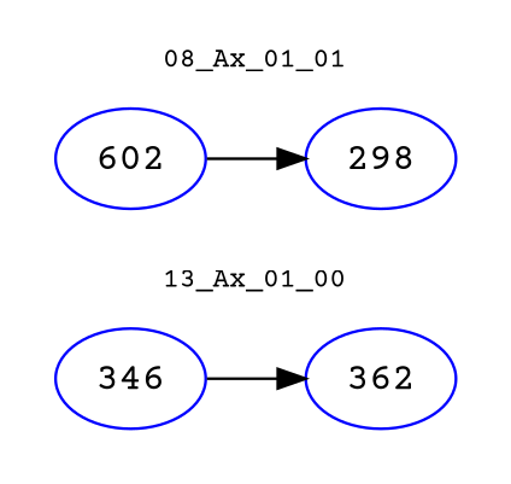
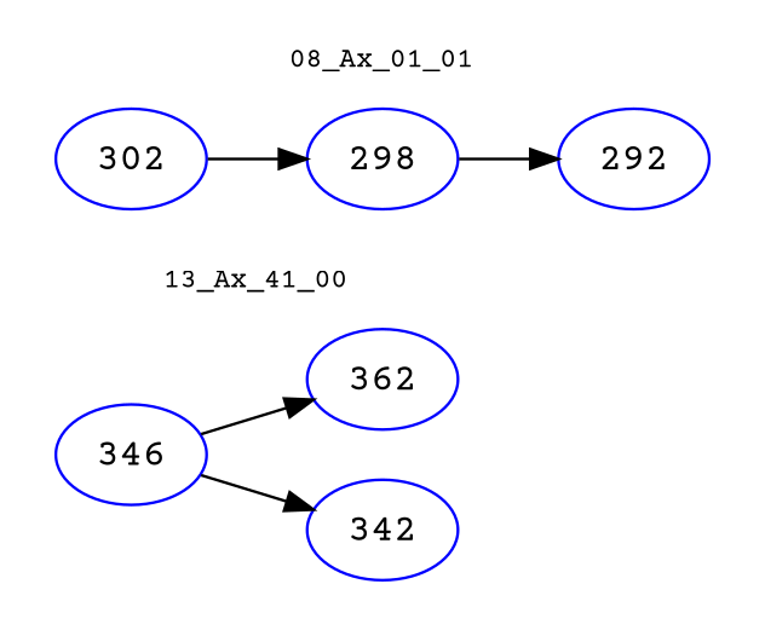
  digraph {
    fontname="Courier Prime"
    rankdir=LR
    node [color=blue fontname="Courier Prime"]
    edge [color=black fontname="Courier Prime"]
    n1 [label=346]
+   n2 [label=342]
    n3 [label=362]
    n4 [label=298]
-   n6 [label=602]
+   n5 [label=292]
+   n6 [label=302]
    subgraph cluster_1 {
      color=white
      fontsize=10
-     label="13_Ax_01_00"
+     label="13_Ax_41_00"
      n1
+     n2
      n3
    }
    subgraph cluster_2 {
      color=white
      fontsize=10
      label="08_Ax_01_01"
      n4
+     n5
      n6
    }
+   n1 -> n2
    n1 -> n3
+   n4 -> n5
    n6 -> n4
  }
